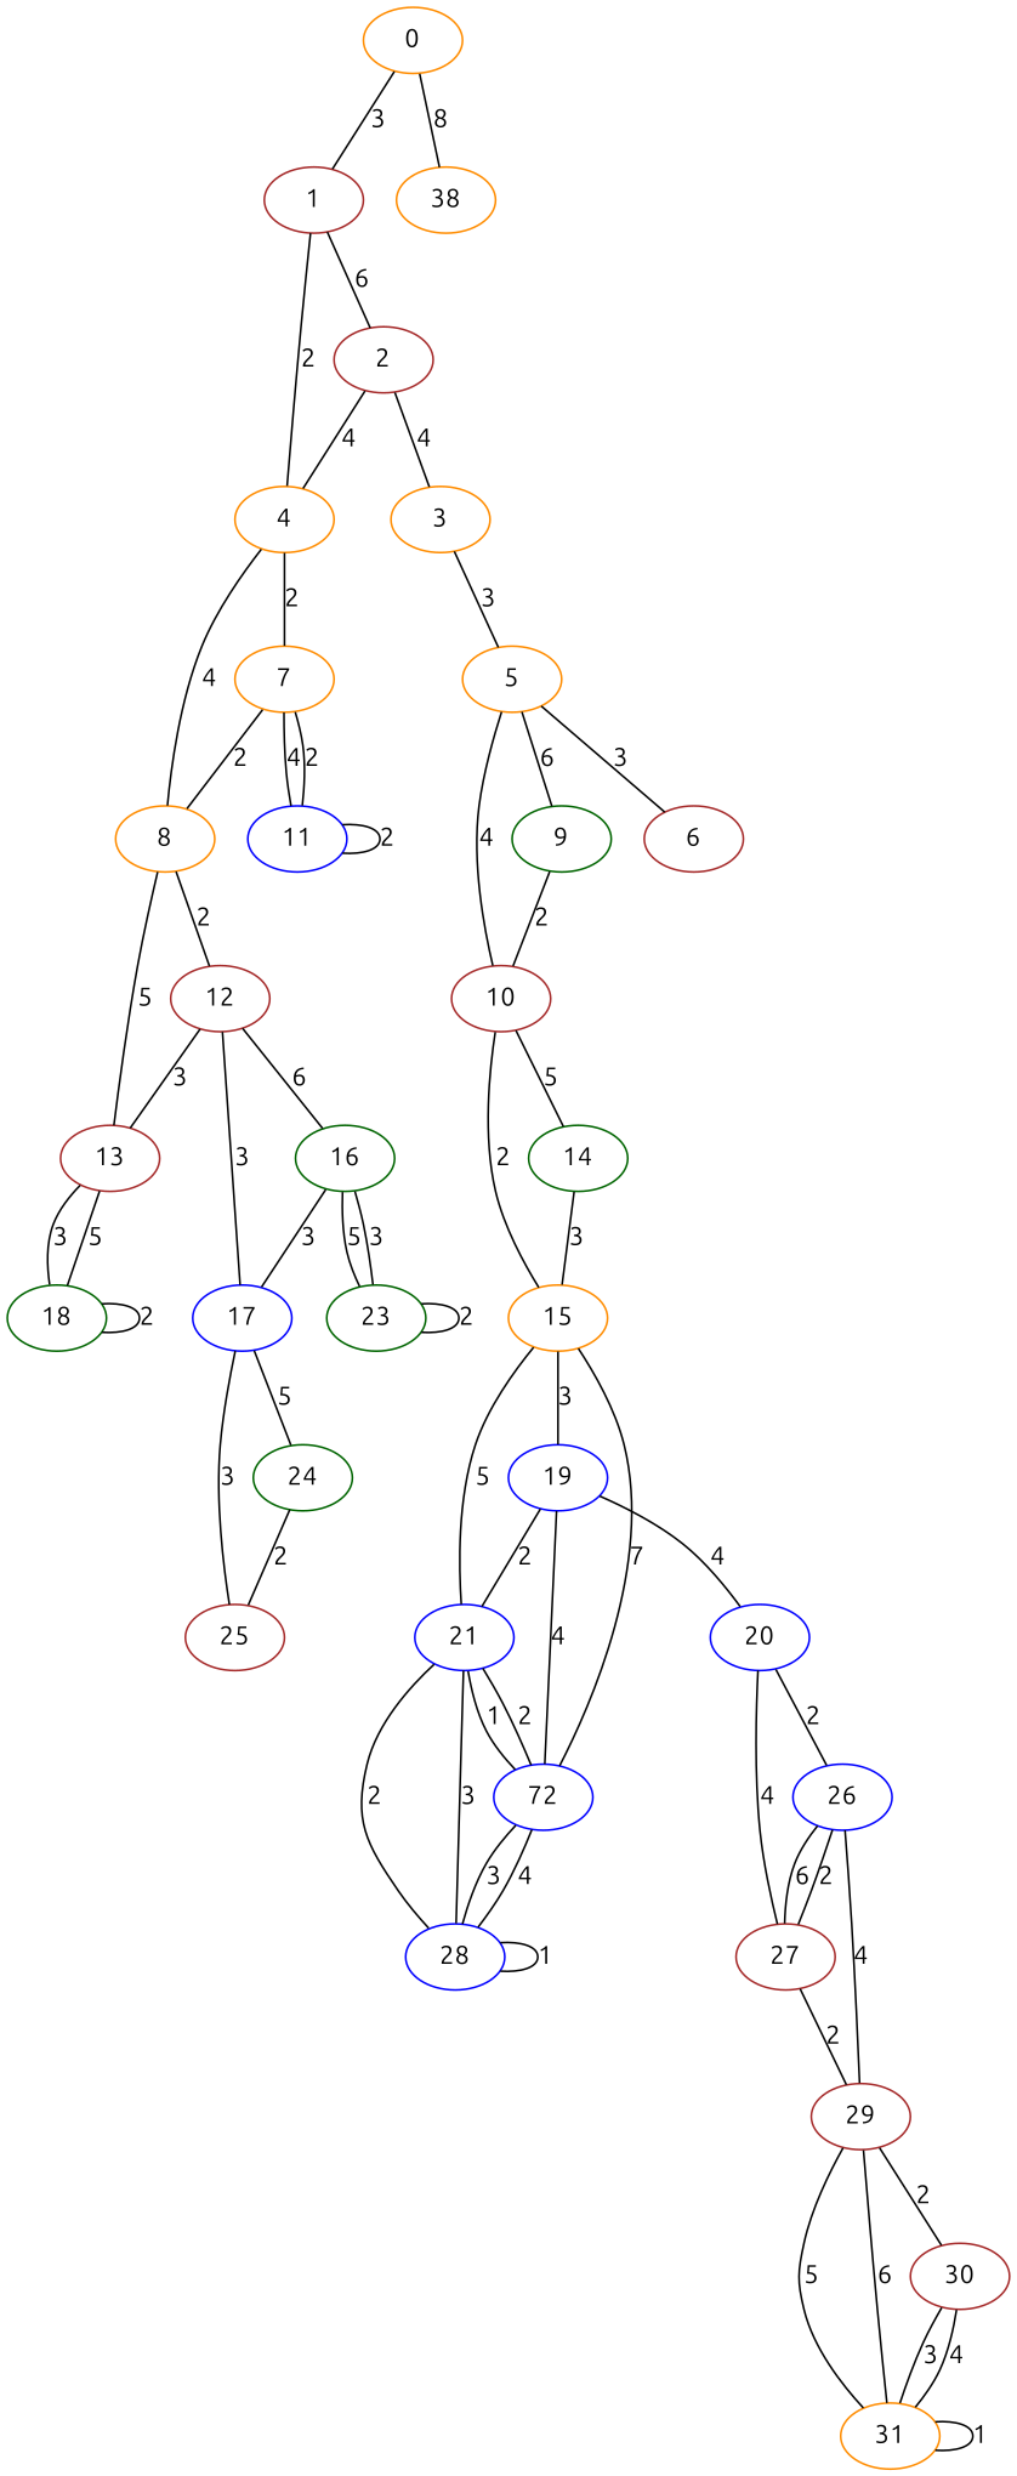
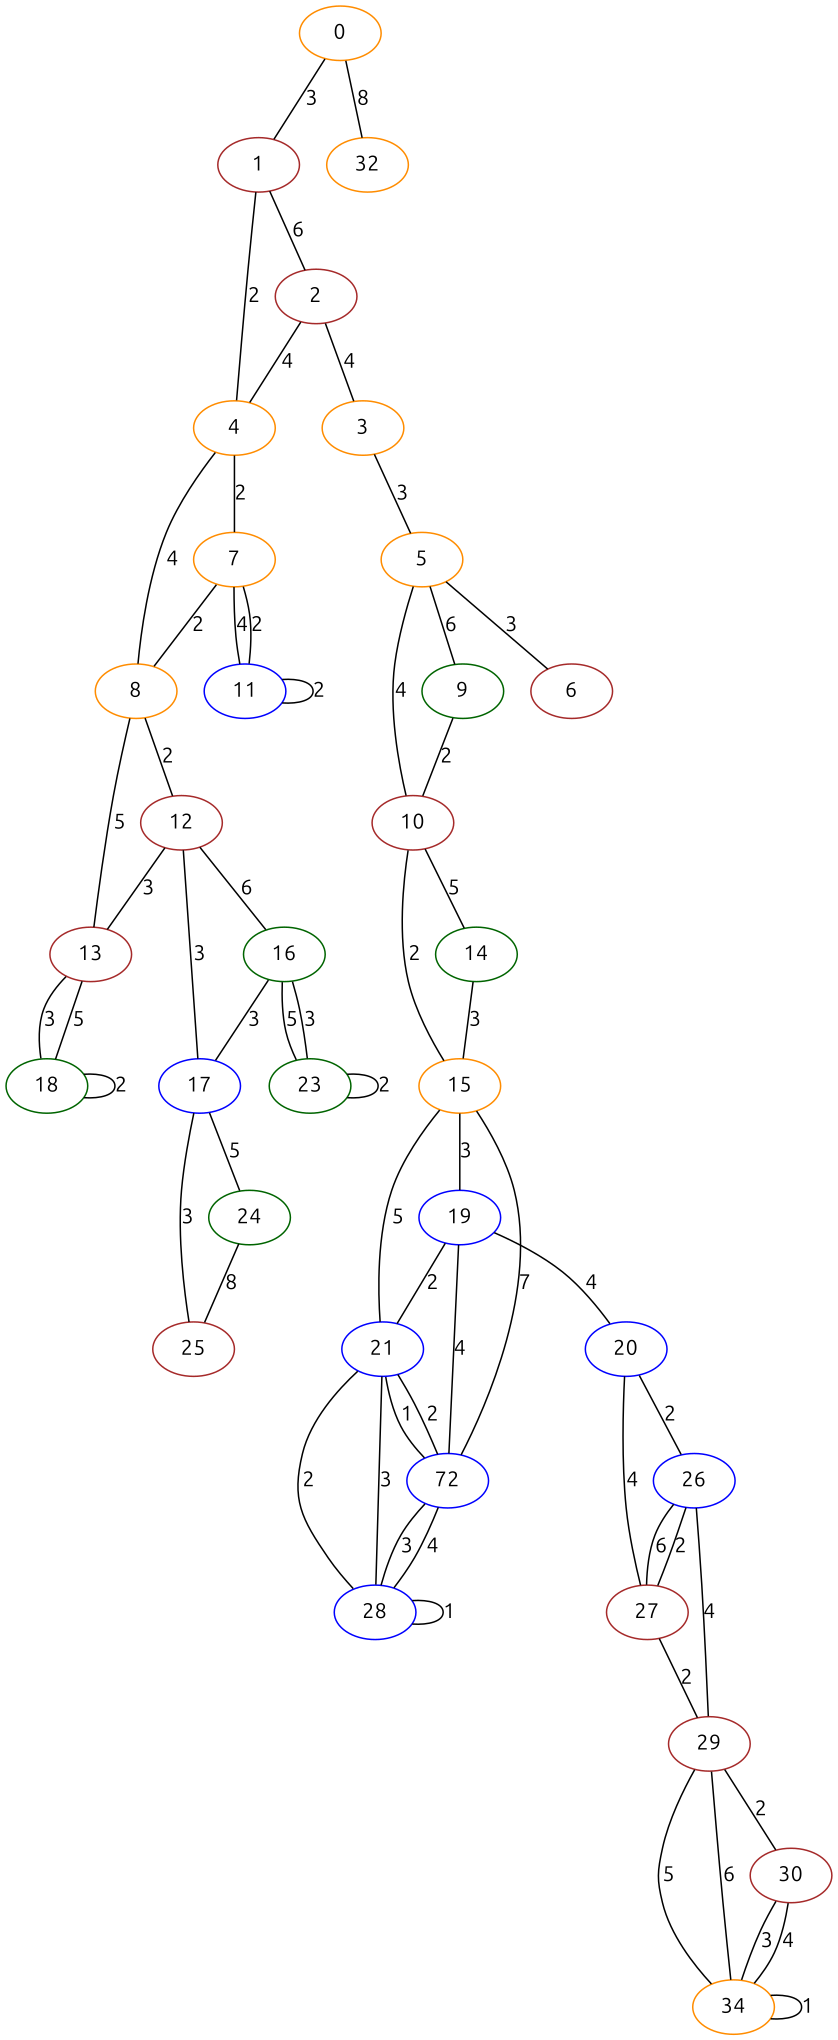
  graph {
    fontname=Ubuntu
    node [color=brown fontname=Ubuntu weight=1]
    edge [fontname=Ubuntu]
    0 [color=darkorange]
    1
-   32 [color=darkorange weight=4 label=38]
+   32 [color=darkorange weight=4]
    2
    4 [color=darkorange]
    3 [color=darkorange]
    7 [color=darkorange]
    8 [color=darkorange]
    5 [color=darkorange]
    6
    9 [color=darkgreen]
    10
    11 [color=blue weight=2]
    12
    13
    14 [color=darkgreen]
    15 [color=darkorange]
    16 [color=darkgreen]
    17 [color=blue]
    18 [color=darkgreen weight=2]
    19 [color=blue]
    21 [color=blue]
    n23 [color=blue label=72]
    23 [color=darkgreen weight=2]
    24 [color=darkgreen]
    25
    20 [color=blue]
    28 [color=blue weight=2]
    26 [color=blue]
    27
    29
    30
-   31 [color=darkorange weight=2]
+   31 [color=darkorange weight=2 label=34]
    0 -- 1 [label=3]
    0 -- 32 [label=8]
    1 -- 2 [label=6]
    1 -- 4 [label=2]
    2 -- 4 [label=4]
    2 -- 3 [label=4]
    4 -- 7 [label=2]
    4 -- 8 [label=4]
    3 -- 5 [label=3]
    7 -- 8 [label=2]
    7 -- 11 [label=4]
    7 -- 11 [label=2]
    8 -- 12 [label=2]
    8 -- 13 [label=5]
    5 -- 6 [label=3]
    5 -- 9 [label=6]
    5 -- 10 [label=4]
    9 -- 10 [label=2]
    10 -- 14 [label=5]
    10 -- 15 [label=2]
    11 -- 11 [label=2]
    12 -- 13 [label=3]
    12 -- 16 [label=6]
    12 -- 17 [label=3]
    13 -- 18 [label=3]
    13 -- 18 [label=5]
    14 -- 15 [label=3]
    15 -- 19 [label=3]
    15 -- 21 [label=5]
    15 -- n23 [label=7]
    16 -- 17 [label=3]
    16 -- 23 [label=5]
    16 -- 23 [label=3]
    17 -- 24 [label=5]
    17 -- 25 [label=3]
    18 -- 18 [label=2]
    19 -- 21 [label=2]
    19 -- n23 [label=4]
    19 -- 20 [label=4]
    21 -- n23 [label=1]
    21 -- n23 [label=2]
    21 -- 28 [label=2]
    21 -- 28 [label=3]
    n23 -- 28 [label=3]
    n23 -- 28 [label=4]
    23 -- 23 [label=2]
-   24 -- 25 [label=2]
+   24 -- 25 [label=8]
    20 -- 26 [label=2]
    20 -- 27 [label=4]
    28 -- 28 [label=1]
    26 -- 27 [label=6]
    26 -- 27 [label=2]
    26 -- 29 [label=4]
    27 -- 29 [label=2]
    29 -- 30 [label=2]
    29 -- 31 [label=5]
    29 -- 31 [label=6]
    30 -- 31 [label=3]
    30 -- 31 [label=4]
    31 -- 31 [label=1]
  }
